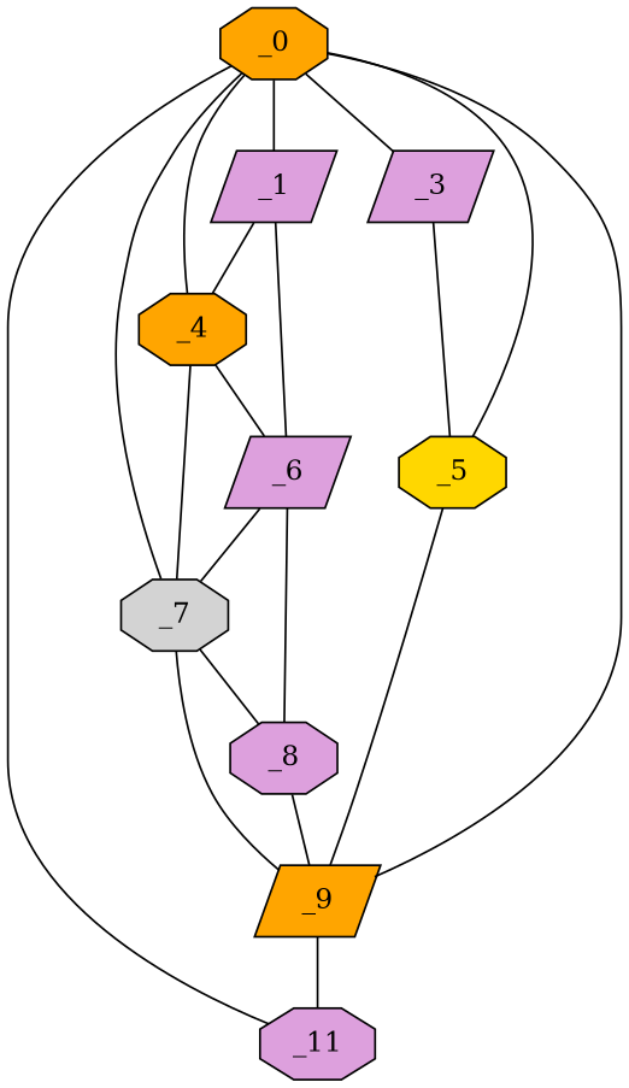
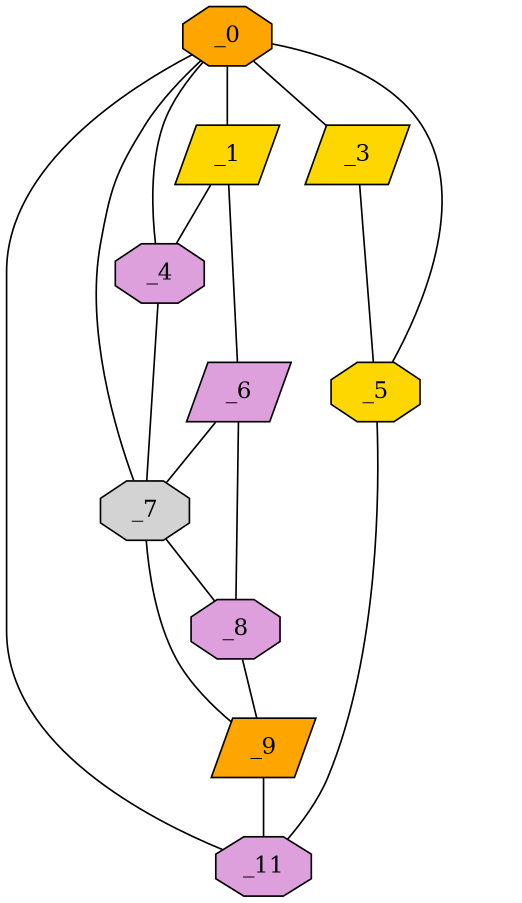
  graph {
    node [fillcolor=plum shape=octagon style=filled]
    edge [valence=2]
    _0 [fillcolor=orange x=90 y=32]
-   _1 [shape=parallelogram x=95 y=101]
-   _3 [shape=parallelogram x=100 y=20]
-   _4 [fillcolor=orange x=102 y=89]
+   _1 [fillcolor=gold shape=parallelogram x=95 y=101]
+   _3 [fillcolor=gold shape=parallelogram x=100 y=20]
+   _4 [x=102 y=89]
    _5 [fillcolor=gold x=106 y=22]
    _7 [fillcolor=lightgrey x=109 y=76]
    _9 [fillcolor=orange shape=parallelogram x=125 y=56]
    n8 [label=_11 x=126 y=44]
    _6 [shape=parallelogram x=108 y=91]
    _8 [x=115 y=83]
    _0 -- _1 [valence=1]
    _0 -- _3
    _0 -- _4
    _0 -- _5 [valence=1]
    _0 -- _7
-   _0 -- _9
    _0 -- n8
    _1 -- _4
    _1 -- _6 [valence=1]
    _3 -- _5
    _4 -- _7
-   _4 -- _6
-   _5 -- _9 [valence=1]
+   _5 -- n8 [valence=1]
    _7 -- _9 [valence=1]
    _7 -- _8
    _9 -- n8 [valence=1]
    _6 -- _7
    _6 -- _8 [valence=1]
    _8 -- _9 [valence=1]
  }
